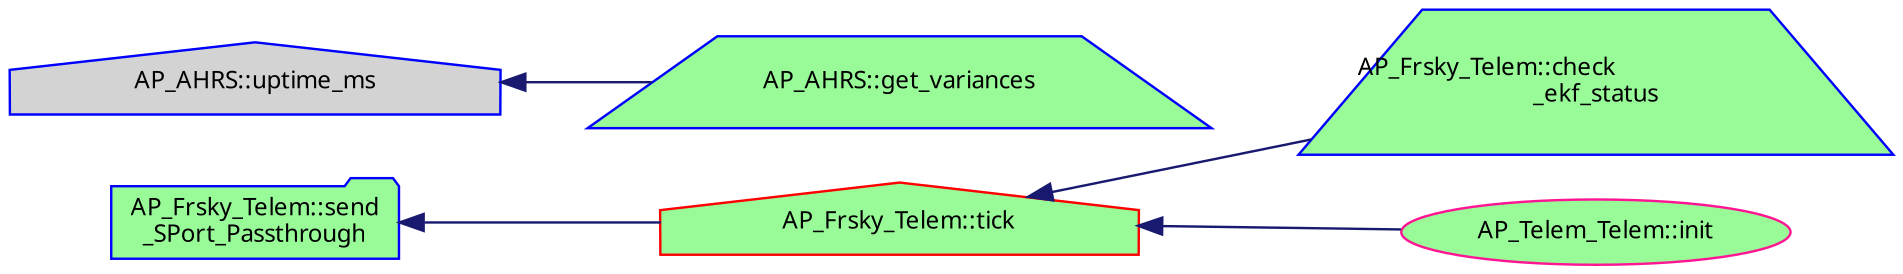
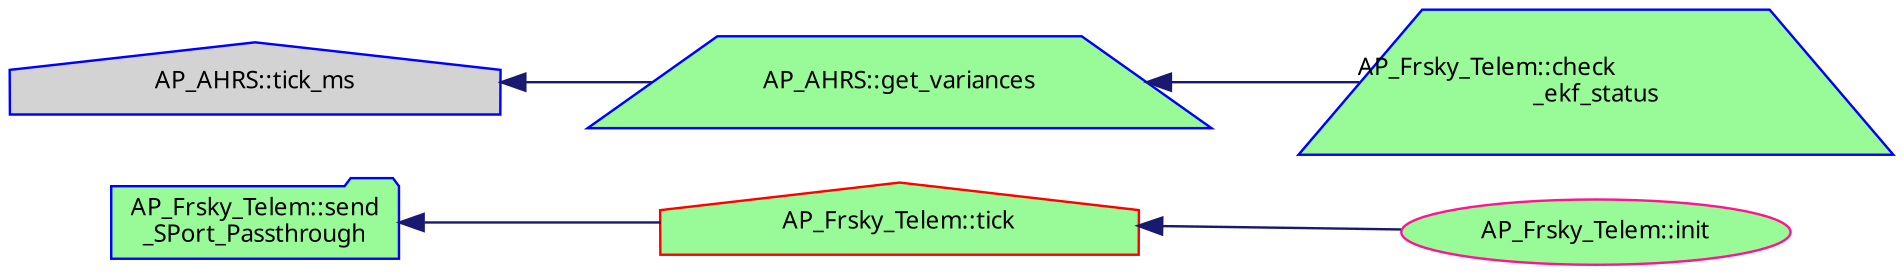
  digraph {
    fontname="Noto Sans"
    rankdir=LR
    node [color=blue fillcolor=palegreen fontname="Noto Sans" fontsize=10 shape=house style=filled]
    edge [color=midnightblue dir=back fontname="Noto Sans" fontsize=10 labelfontname=Helvetica labelfontsize=10 style=solid]
-   n1 [fillcolor=lightgrey fontcolor=black height=0.2 label="AP_AHRS::uptime_ms" width=0.4]
+   n1 [fillcolor=lightgrey fontcolor=black height=0.2 label="AP_AHRS::tick_ms" width=0.4]
    n2 [height=0.2 label="AP_AHRS::get_variances" shape=trapezium width=0.4]
    n3 [height=0.2 label="AP_Frsky_Telem::check\l_ekf_status" shape=trapezium width=0.4]
    n4 [height=0.2 label="AP_Frsky_Telem::send\l_SPort_Passthrough" shape=folder width=0.4]
    n5 [color=red height=0.2 label="AP_Frsky_Telem::tick" width=0.4]
-   n6 [color=deeppink height=0.2 label="AP_Telem_Telem::init" shape=ellipse width=0.4]
+   n6 [color=deeppink height=0.2 label="AP_Frsky_Telem::init" shape=ellipse width=0.4]
    n1 -> n2
-   n5 -> n3
+   n2 -> n3
    n4 -> n5
    n5 -> n6
  }
